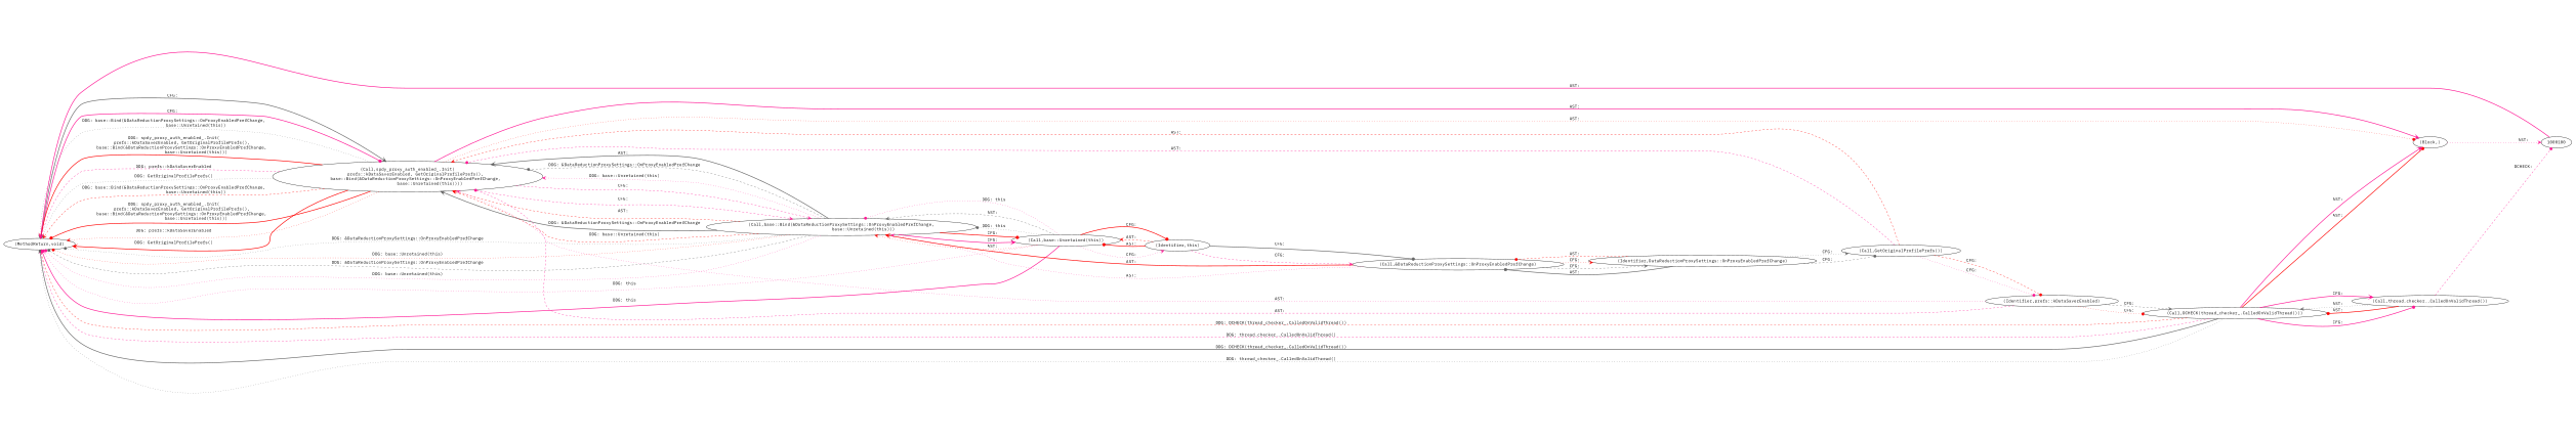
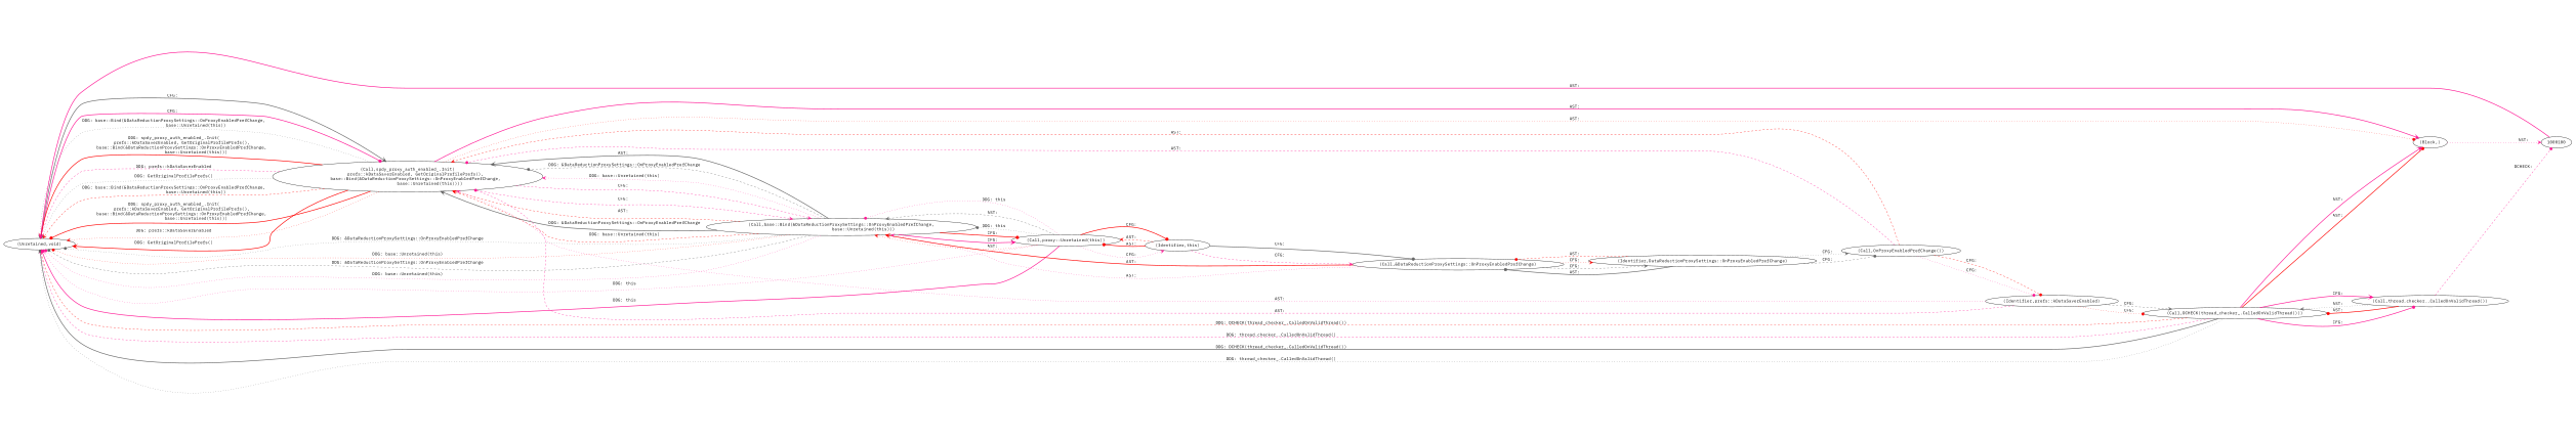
  digraph {
    fontname="IBM Plex Mono"
    rankdir=LR
    node [fontname="IBM Plex Mono"]
    edge [arrowhead=vee color=deeppink fontname="IBM Plex Mono" style=bold]
-   n1 [label="(MethodReturn,void)"]
+   n1 [label="(Unretained,void)"]
    n2 [label="(Call,spdy_proxy_auth_enabled_.Init(\n      prefs::kDataSaverEnabled, GetOriginalProfilePrefs(),\n      base::Bind(&DataReductionProxySettings::OnProxyEnabledPrefChange,\n                 base::Unretained(this))))"]
    n3 [label="(Block,)"]
    n4 [label="(Call,base::Bind(&DataReductionProxySettings::OnProxyEnabledPrefChange,\n                 base::Unretained(this)))"]
    1000100
    n6 [label="(Call,DCHECK(thread_checker_.CalledOnValidThread()))"]
    n7 [label="(Call,thread_checker_.CalledOnValidThread())"]
-   n8 [label="(Call,base::Unretained(this))"]
-   n9 [label="(Call,GetOriginalProfilePrefs())"]
+   n8 [label="(Call,proxy::Unretained(this))"]
+   n9 [label="(Call,OnProxyEnabledPrefChange())"]
    n10 [label="(Identifier,prefs::kDataSaverEnabled)"]
    n11 [label="(Call,&DataReductionProxySettings::OnProxyEnabledPrefChange)"]
    n12 [label="(Identifier,DataReductionProxySettings::OnProxyEnabledPrefChange)"]
    n13 [label="(Identifier,this)"]
    n1 -> n2 [color=gray40 label="CFG: "]
    n1 -> n2 [arrowhead=dot label="CFG: "]
    n2 -> n1 [color=gray40 label="DDG: base::Bind(&DataReductionProxySettings::OnProxyEnabledPrefChange,\n                 base::Unretained(this))" style=dotted]
    n2 -> n1 [color=red label="DDG: spdy_proxy_auth_enabled_.Init(\n      prefs::kDataSaverEnabled, GetOriginalProfilePrefs(),\n      base::Bind(&DataReductionProxySettings::OnProxyEnabledPrefChange,\n                 base::Unretained(this)))"]
    n2 -> n1 [label="DDG: prefs::kDataSaverEnabled" style=dashed]
    n2 -> n1 [color=gray40 label="DDG: GetOriginalProfilePrefs()" style=dotted]
    n2 -> n1 [color=red label="DDG: base::Bind(&DataReductionProxySettings::OnProxyEnabledPrefChange,\n                 base::Unretained(this))" style=dashed]
    n2 -> n1 [arrowhead=dot color=red label="DDG: spdy_proxy_auth_enabled_.Init(\n      prefs::kDataSaverEnabled, GetOriginalProfilePrefs(),\n      base::Bind(&DataReductionProxySettings::OnProxyEnabledPrefChange,\n                 base::Unretained(this)))"]
    n2 -> n1 [color=red label="DDG: prefs::kDataSaverEnabled" style=dotted]
    n2 -> n1 [color=red label="DDG: GetOriginalProfilePrefs()"]
    n2 -> n3 [label="AST: "]
    n2 -> n3 [arrowhead=dot color=red label="AST: " style=dotted]
    n2 -> n4 [label="CFG: " style=dashed]
    n2 -> n4 [label="CFG: " style=dashed]
    n3 -> 1000100 [label="AST: " style=dotted]
    n4 -> n1 [arrowhead=dot color=gray40 label="DDG: &DataReductionProxySettings::OnProxyEnabledPrefChange" style=dotted]
    n4 -> n1 [arrowhead=dot color=red label="DDG: base::Unretained(this)" style=dotted]
    n4 -> n1 [arrowhead=dot color=gray40 label="DDG: &DataReductionProxySettings::OnProxyEnabledPrefChange" style=dashed]
    n4 -> n1 [arrowhead=dot label="DDG: base::Unretained(this)" style=dotted]
    n4 -> n2 [color=red label="AST: " style=dashed]
    n4 -> n2 [color=gray40 label="DDG: &DataReductionProxySettings::OnProxyEnabledPrefChange"]
    n4 -> n2 [color=red label="DDG: base::Unretained(this)" style=dashed]
    n4 -> n2 [color=gray40 label="AST: "]
    n4 -> n2 [arrowhead=dot color=gray40 label="DDG: &DataReductionProxySettings::OnProxyEnabledPrefChange" style=dashed]
    n4 -> n2 [label="DDG: base::Unretained(this)" style=dotted]
    n4 -> n8 [arrowhead=dot color=red label="CFG: "]
    n4 -> n8 [label="CFG: "]
    1000100 -> n1 [label="AST: "]
    n6 -> n1 [color=gray40 label="DDG: thread_checker_.CalledOnValidThread()" style=dotted]
    n6 -> n1 [arrowhead=dot color=red label="DDG: DCHECK(thread_checker_.CalledOnValidThread())" style=dashed]
    n6 -> n1 [label="DDG: thread_checker_.CalledOnValidThread()" style=dashed]
    n6 -> n1 [arrowhead=dot color=gray40 label="DDG: DCHECK(thread_checker_.CalledOnValidThread())"]
    n6 -> n3 [arrowhead=dot color=red label="AST: "]
    n6 -> n3 [label="AST: "]
    n6 -> n7 [arrowhead=dot label="CFG: "]
    n6 -> n7 [label="CFG: "]
    n7 -> 1000100 [arrowhead=dot label="DCHECK: " style=dashed]
    n7 -> n6 [color=gray40 label="AST: " style=dotted]
    n7 -> n6 [arrowhead=dot color=red label="AST: "]
    n8 -> n1 [label="DDG: this"]
    n8 -> n1 [arrowhead=dot label="DDG: this" style=dotted]
    n8 -> n4 [color=red label="AST: " style=dotted]
    n8 -> n4 [arrowhead=dot label="DDG: this" style=dotted]
    n8 -> n4 [color=gray40 label="AST: " style=dashed]
    n8 -> n4 [arrowhead=dot color=gray40 label="DDG: this" style=dotted]
    n8 -> n13 [label="CFG: " style=dotted]
    n8 -> n13 [arrowhead=dot color=red label="CFG: "]
    n9 -> n2 [color=red label="AST: " style=dashed]
    n9 -> n2 [arrowhead=dot label="AST: " style=dashed]
    n9 -> n10 [arrowhead=dot label="CFG: " style=dotted]
    n9 -> n10 [arrowhead=dot color=red label="CFG: " style=dashed]
    n10 -> n2 [label="AST: " style=dotted]
    n10 -> n2 [arrowhead=dot label="AST: " style=dashed]
    n10 -> n6 [arrowhead=dot color=red label="CFG: " style=dotted]
    n10 -> n6 [color=gray40 label="CFG: " style=dashed]
    n11 -> n4 [color=red label="AST: "]
    n11 -> n4 [label="AST: " style=dotted]
    n11 -> n12 [color=red label="CFG: " style=dotted]
    n11 -> n12 [color=gray40 label="CFG: " style=dashed]
    n12 -> n9 [arrowhead=dot color=gray40 label="CFG: " style=dashed]
    n12 -> n9 [color=gray40 label="CFG: " style=dotted]
    n12 -> n11 [arrowhead=dot color=gray40 label="AST: "]
    n12 -> n11 [arrowhead=dot color=red label="AST: " style=dashed]
    n13 -> n8 [color=red label="AST: " style=dashed]
    n13 -> n8 [arrowhead=dot color=red label="AST: "]
    n13 -> n11 [label="CFG: " style=dashed]
    n13 -> n11 [arrowhead=dot color=gray40 label="CFG: "]
  }
